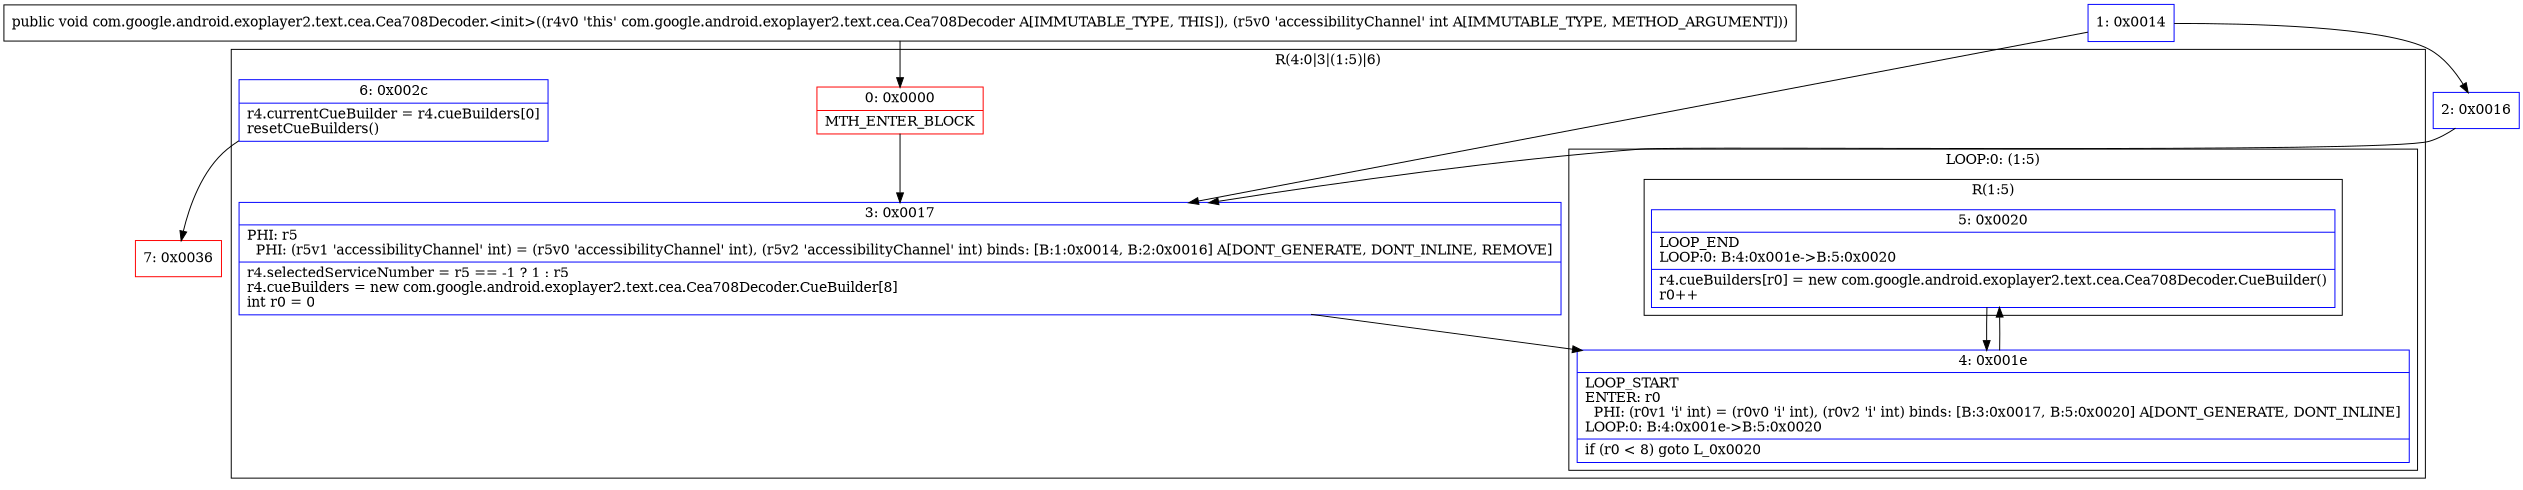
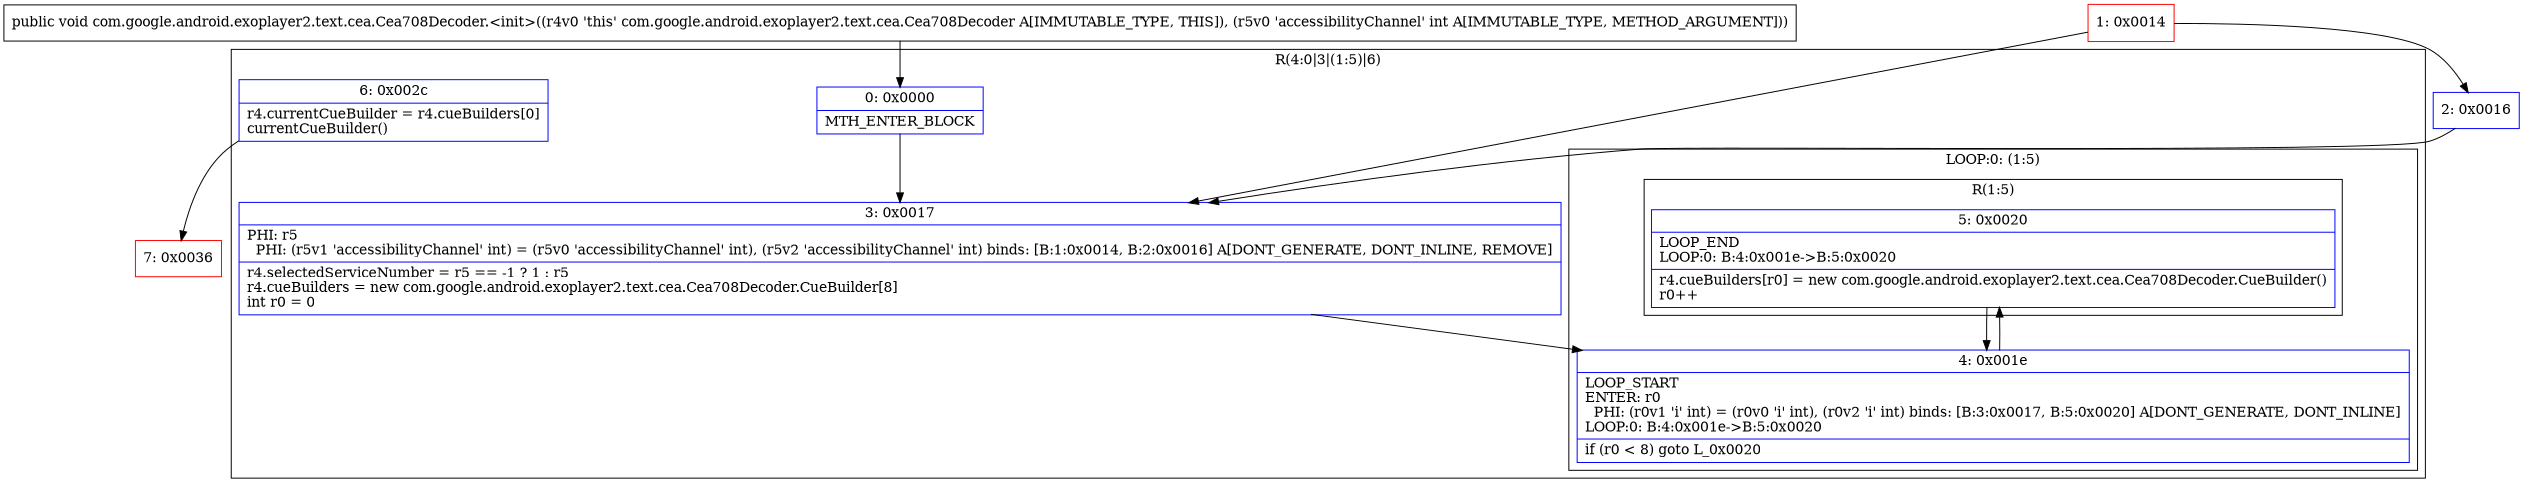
  digraph {
    node [color=blue shape=record]
    n1 [label="{5\:\ 0x0020|LOOP_END\lLOOP:0: B:4:0x001e\-\>B:5:0x0020\l|r4.cueBuilders[r0] = new com.google.android.exoplayer2.text.cea.Cea708Decoder.CueBuilder()\lr0++\l}"]
    n2 [label="{4\:\ 0x001e|LOOP_START\lENTER: r0 \l  PHI: (r0v1 'i' int) = (r0v0 'i' int), (r0v2 'i' int) binds: [B:3:0x0017, B:5:0x0020] A[DONT_GENERATE, DONT_INLINE]\lLOOP:0: B:4:0x001e\-\>B:5:0x0020\l|if (r0 \< 8) goto L_0x0020\l}"]
-   n3 [color=red label="{0\:\ 0x0000|MTH_ENTER_BLOCK\l}"]
+   n3 [label="{0\:\ 0x0000|MTH_ENTER_BLOCK\l}"]
    n4 [label="{3\:\ 0x0017|PHI: r5 \l  PHI: (r5v1 'accessibilityChannel' int) = (r5v0 'accessibilityChannel' int), (r5v2 'accessibilityChannel' int) binds: [B:1:0x0014, B:2:0x0016] A[DONT_GENERATE, DONT_INLINE, REMOVE]\l|r4.selectedServiceNumber = r5 == \-1 ? 1 : r5\lr4.cueBuilders = new com.google.android.exoplayer2.text.cea.Cea708Decoder.CueBuilder[8]\lint r0 = 0\l}"]
-   n5 [label="{6\:\ 0x002c|r4.currentCueBuilder = r4.cueBuilders[0]\lresetCueBuilders()\l}"]
+   n5 [label="{6\:\ 0x002c|r4.currentCueBuilder = r4.cueBuilders[0]\lcurrentCueBuilder()\l}"]
    n6 [color=red label="{7\:\ 0x0036}"]
-   n7 [label="{1\:\ 0x0014}"]
+   n7 [color=red label="{1\:\ 0x0014}"]
    n8 [label="{2\:\ 0x0016}"]
    n9 [label="{public void com.google.android.exoplayer2.text.cea.Cea708Decoder.\<init\>((r4v0 'this' com.google.android.exoplayer2.text.cea.Cea708Decoder A[IMMUTABLE_TYPE, THIS]), (r5v0 'accessibilityChannel' int A[IMMUTABLE_TYPE, METHOD_ARGUMENT])) }" color=""]
    subgraph cluster_1 {
      label="R(4:0|3|(1:5)|6)"
      n3
      n4
      n5
      subgraph cluster_2 {
        label="LOOP:0: (1:5)"
        n2
        subgraph cluster_3 {
          label="R(1:5)"
          n1
        }
      }
    }
    n1 -> n2
    n2 -> n1
    n3 -> n4
    n4 -> n2
    n5 -> n6
    n7 -> n4
    n7 -> n8
    n8 -> n4
    n9 -> n3
  }
